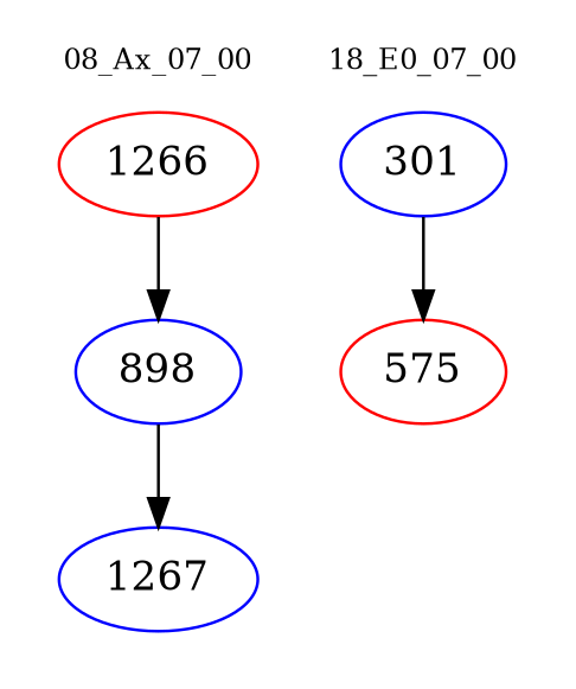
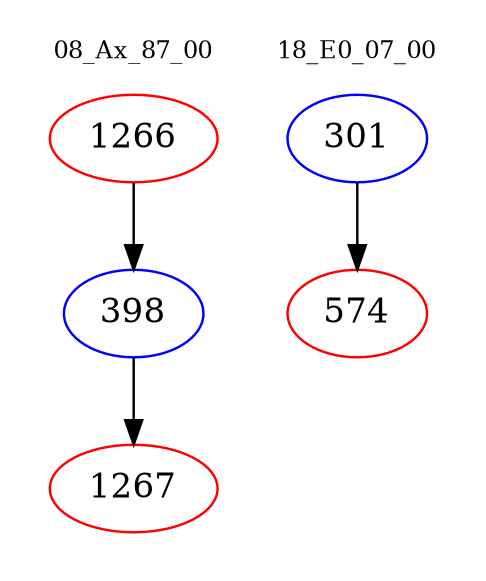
  digraph {
    node [color=red]
    edge [color=black]
-   n1 [color=blue label=898]
+   n1 [color=blue label=398]
    n2 [label=1266]
-   n3 [color=blue label=1267]
+   n3 [label=1267]
    n4 [color=blue label=301]
-   n5 [label=575]
+   n5 [label=574]
    subgraph cluster_1 {
      color=white
      fontsize=10
-     label="08_Ax_07_00"
+     label="08_Ax_87_00"
      n1
      n2
      n3
    }
    subgraph cluster_2 {
      color=white
      fontsize=10
      label="18_E0_07_00"
      n4
      n5
    }
    n1 -> n3
    n2 -> n1
    n4 -> n5
  }
